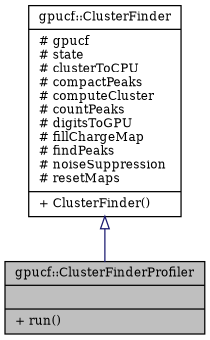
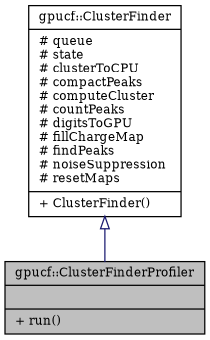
  digraph {
    fontname="DejaVu Serif"
    node [color=black fontname="DejaVu Serif" fontsize=10 shape=record]
    n1 [fillcolor=grey75 fontcolor=black height=0.2 label="{gpucf::ClusterFinderProfiler\n||+ run()\l}" style=filled width=0.4]
-   n2 [height=0.2 label="{gpucf::ClusterFinder\n|# gpucf\l# state\l# clusterToCPU\l# compactPeaks\l# computeCluster\l# countPeaks\l# digitsToGPU\l# fillChargeMap\l# findPeaks\l# noiseSuppression\l# resetMaps\l|+ ClusterFinder()\l}" width=0.4]
+   n2 [height=0.2 label="{gpucf::ClusterFinder\n|# queue\l# state\l# clusterToCPU\l# compactPeaks\l# computeCluster\l# countPeaks\l# digitsToGPU\l# fillChargeMap\l# findPeaks\l# noiseSuppression\l# resetMaps\l|+ ClusterFinder()\l}" width=0.4]
    n2 -> n1 [arrowtail=onormal color=midnightblue dir=back fontname="DejaVu Serif" fontsize=10 labelfontname=Helvetica labelfontsize=10 style=solid]
  }
